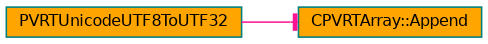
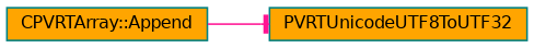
  digraph {
    rankdir=LR
    node [color=teal fillcolor=orange fontname=Helvetica fontsize=10 shape=record style=filled]
    n1 [fontcolor=black height=0.2 label=PVRTUnicodeUTF8ToUTF32 width=0.4]
    n2 [height=0.2 label="CPVRTArray::Append" width=0.4]
-   n1 -> n2 [color=deeppink fontname=Helvetica fontsize=10 labelfontname=Helvetica labelfontsize=10 style=solid arrowhead=tee]
+   n2 -> n1 [color=deeppink fontname=Helvetica fontsize=10 labelfontname=Helvetica labelfontsize=10 style=solid arrowhead=tee]
  }
